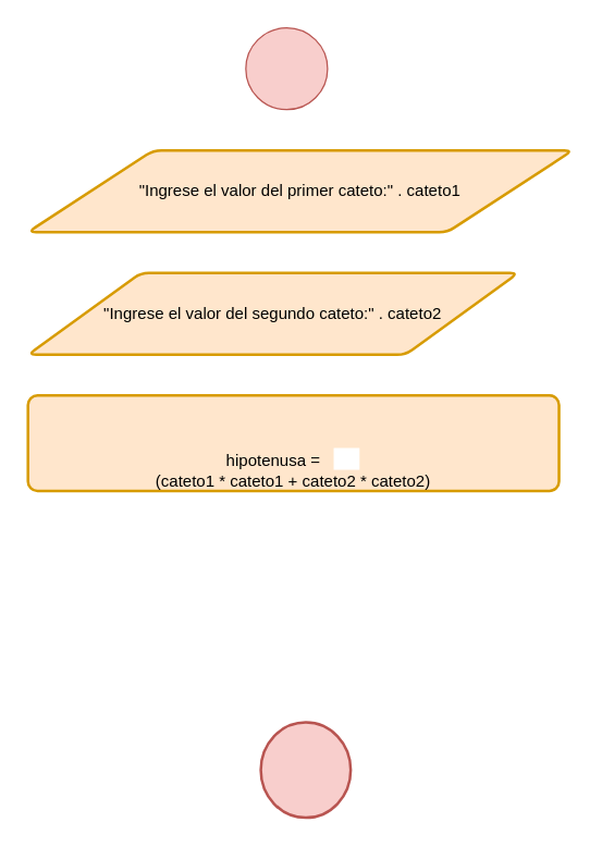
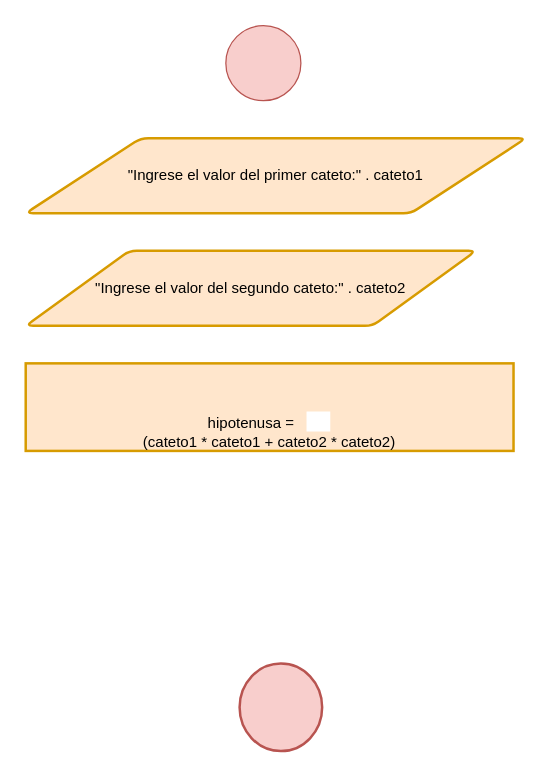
  <mxCell id="0" />
  <mxCell id="1" parent="0" />
  <mxCell id="2" value="" style="verticalLabelPosition=bottom;verticalAlign=top;html=1;shape=mxgraph.flowchart.on-page_reference;fillColor=#f8cecc;strokeColor=#b85450;" vertex="1" parent="1"><mxGeometry x="180" y="20" width="60" height="60" as="geometry" /></mxCell>
  <mxCell id="3" value="" style="strokeWidth=2;html=1;shape=mxgraph.flowchart.start_2;whiteSpace=wrap;fillColor=#f8cecc;strokeColor=#b85450;" vertex="1" parent="1"><mxGeometry x="191" y="530" width="66" height="70" as="geometry" /></mxCell>
  <mxCell id="4" value="&quot;Ingrese el valor del primer cateto:&quot; . cateto1" style="shape=parallelogram;html=1;strokeWidth=2;perimeter=parallelogramPerimeter;whiteSpace=wrap;rounded=1;arcSize=12;size=0.23;fillColor=#ffe6cc;strokeColor=#d79b00;" vertex="1" parent="1"><mxGeometry x="20" y="110" width="400" height="60" as="geometry" /></mxCell>
  <mxCell id="5" value="&quot;Ingrese el valor del segundo cateto:&quot; . cateto2" style="shape=parallelogram;html=1;strokeWidth=2;perimeter=parallelogramPerimeter;whiteSpace=wrap;rounded=1;arcSize=12;size=0.23;fillColor=#ffe6cc;strokeColor=#d79b00;" vertex="1" parent="1"><mxGeometry x="20" y="200" width="360" height="60" as="geometry" /></mxCell>
- <mxCell id="6" value="hipotenusa =&amp;nbsp;&amp;nbsp;&amp;nbsp;&lt;span style=&quot;color: rgb(32, 33, 34); font-family: sans-serif; font-size: 14px; text-align: start; background-color: rgb(255, 255, 255);&quot; class=&quot;mwe-math-element&quot;&gt;&lt;span style=&quot;display: none; clip: rect(1px, 1px, 1px, 1px); overflow: hidden; position: absolute; width: 1px; height: 1px; opacity: 0;&quot; class=&quot;mwe-math-mathml-inline mwe-math-mathml-a11y&quot;&gt;&lt;math xmlns=&quot;http://www.w3.org/1998/Math/MathML&quot;&gt;&lt;mrow class=&quot;MJX-TeXAtom-ORD&quot;&gt;&lt;mstyle scriptlevel=&quot;0&quot; displaystyle=&quot;true&quot;&gt;&lt;mrow class=&quot;MJX-TeXAtom-ORD&quot;&gt;&lt;msqrt&gt;&lt;mspace width=&quot;thickmathspace&quot;&gt;&lt;/mspace&gt;&lt;/msqrt&gt;&lt;/mrow&gt;&lt;/mstyle&gt;&lt;/mrow&gt;&lt;/math&gt;&lt;/span&gt;&lt;img style=&quot;border: 0px; vertical-align: -1.505ex; margin: 0px; display: inline-block; width: 2.581ex; height: 3.009ex;&quot; alt=&quot;{\displaystyle {\sqrt {\;}}}&quot; aria-hidden=&quot;true&quot; class=&quot;mwe-math-fallback-image-inline&quot; src=&quot;https://wikimedia.org/api/rest_v1/media/math/render/svg/8ffd20af41fea39bf4979bf884c7fc7533a06ae6&quot;&gt;&lt;/span&gt;&lt;br&gt;&lt;span style=&quot;background-color: initial;&quot;&gt;(cateto1 * cateto1 + cateto2 * cateto2)&lt;/span&gt;" style="rounded=1;whiteSpace=wrap;html=1;absoluteArcSize=1;arcSize=14;strokeWidth=2;fillColor=#ffe6cc;strokeColor=#d79b00;" vertex="1" parent="1"><mxGeometry x="20" y="290" width="390" height="70" as="geometry" /></mxCell>
+ <mxCell id="6" value="hipotenusa =&amp;nbsp;&amp;nbsp;&amp;nbsp;&lt;span style=&quot;color: rgb(32, 33, 34); font-family: sans-serif; font-size: 14px; text-align: start; background-color: rgb(255, 255, 255);&quot; class=&quot;mwe-math-element&quot;&gt;&lt;span style=&quot;display: none; clip: rect(1px, 1px, 1px, 1px); overflow: hidden; position: absolute; width: 1px; height: 1px; opacity: 0;&quot; class=&quot;mwe-math-mathml-inline mwe-math-mathml-a11y&quot;&gt;&lt;math xmlns=&quot;http://www.w3.org/1998/Math/MathML&quot;&gt;&lt;mrow class=&quot;MJX-TeXAtom-ORD&quot;&gt;&lt;mstyle scriptlevel=&quot;0&quot; displaystyle=&quot;true&quot;&gt;&lt;mrow class=&quot;MJX-TeXAtom-ORD&quot;&gt;&lt;msqrt&gt;&lt;mspace width=&quot;thickmathspace&quot;&gt;&lt;/mspace&gt;&lt;/msqrt&gt;&lt;/mrow&gt;&lt;/mstyle&gt;&lt;/mrow&gt;&lt;/math&gt;&lt;/span&gt;&lt;img style=&quot;border: 0px; vertical-align: -1.505ex; margin: 0px; display: inline-block; width: 2.581ex; height: 3.009ex;&quot; alt=&quot;{\displaystyle {\sqrt {\;}}}&quot; aria-hidden=&quot;true&quot; class=&quot;mwe-math-fallback-image-inline&quot; src=&quot;https://wikimedia.org/api/rest_v1/media/math/render/svg/8ffd20af41fea39bf4979bf884c7fc7533a06ae6&quot;&gt;&lt;/span&gt;&lt;br&gt;&lt;span style=&quot;background-color: initial;&quot;&gt;(cateto1 * cateto1 + cateto2 * cateto2)&lt;/span&gt;" style="whiteSpace=wrap;html=1;absoluteArcSize=1;arcSize=14;strokeWidth=2;fillColor=#ffe6cc;strokeColor=#d79b00;rounded=0;" vertex="1" parent="1"><mxGeometry x="20" y="290" width="390" height="70" as="geometry" /></mxCell>
